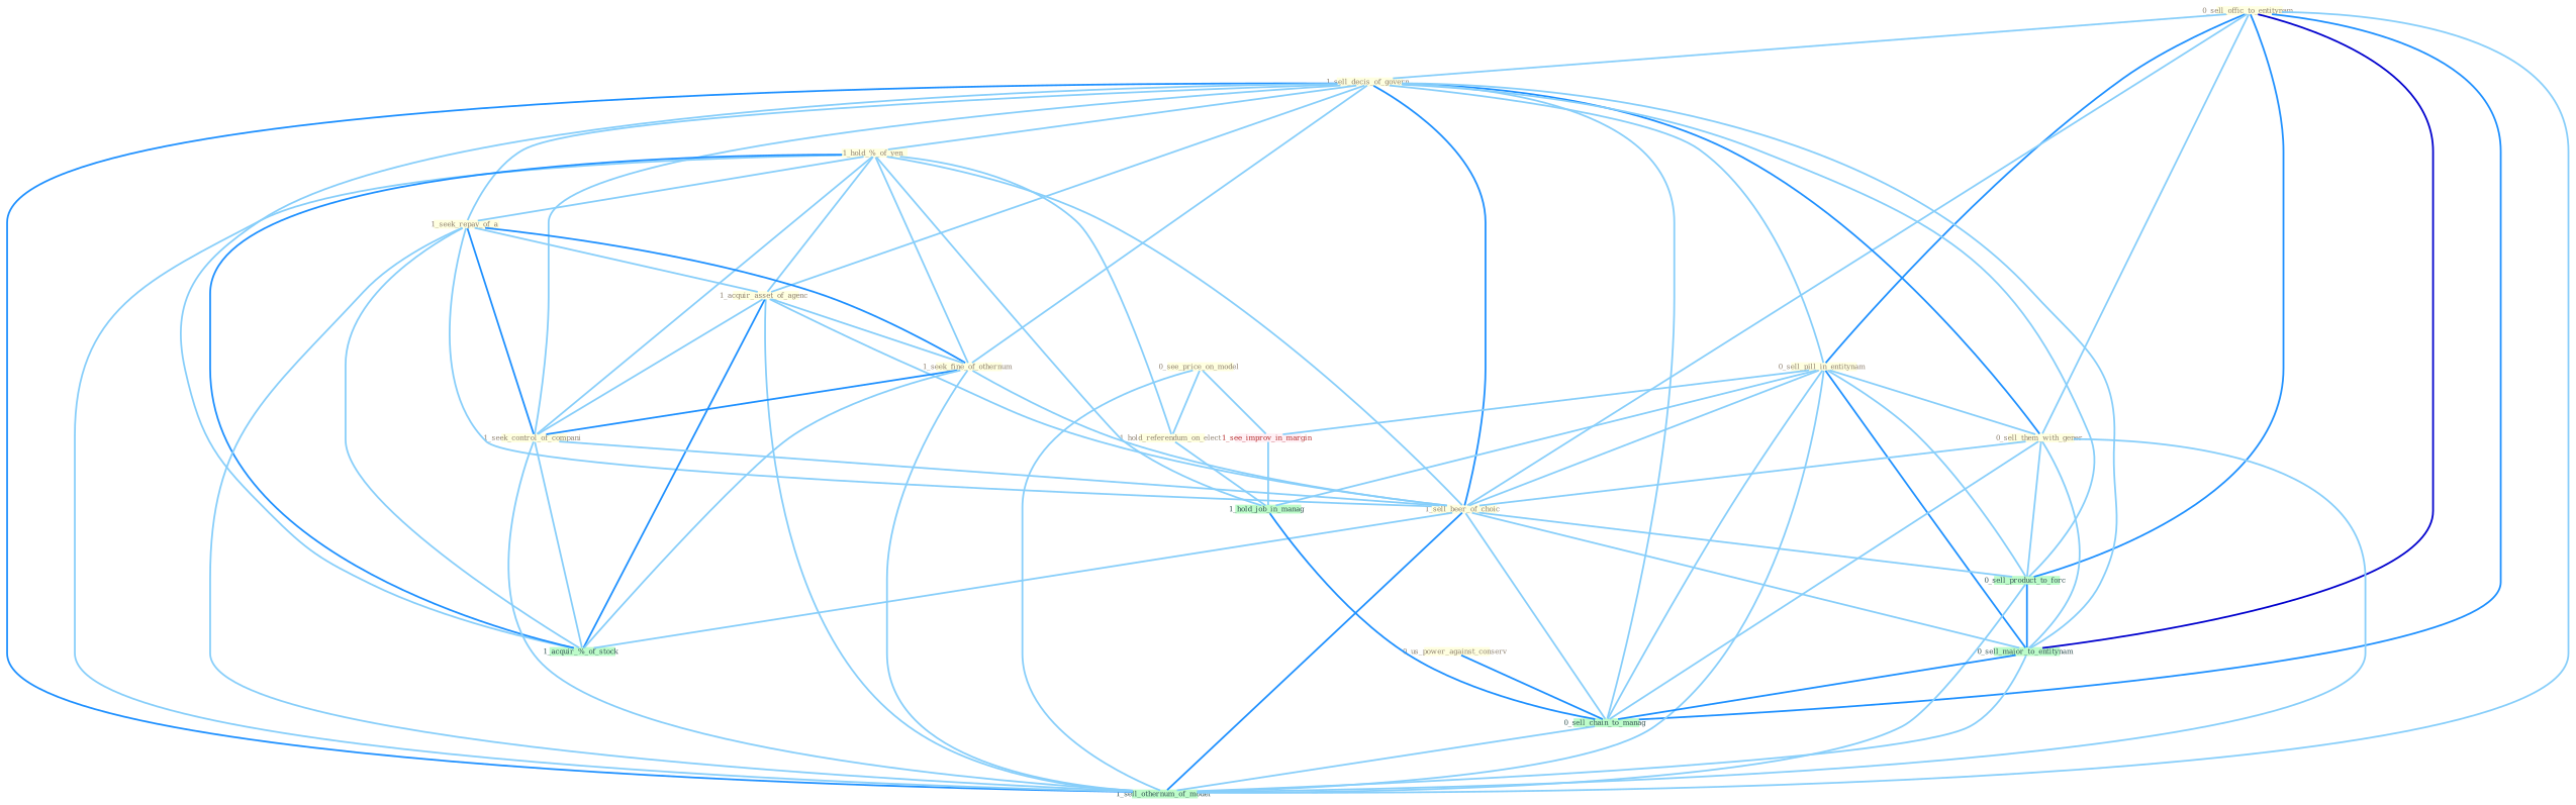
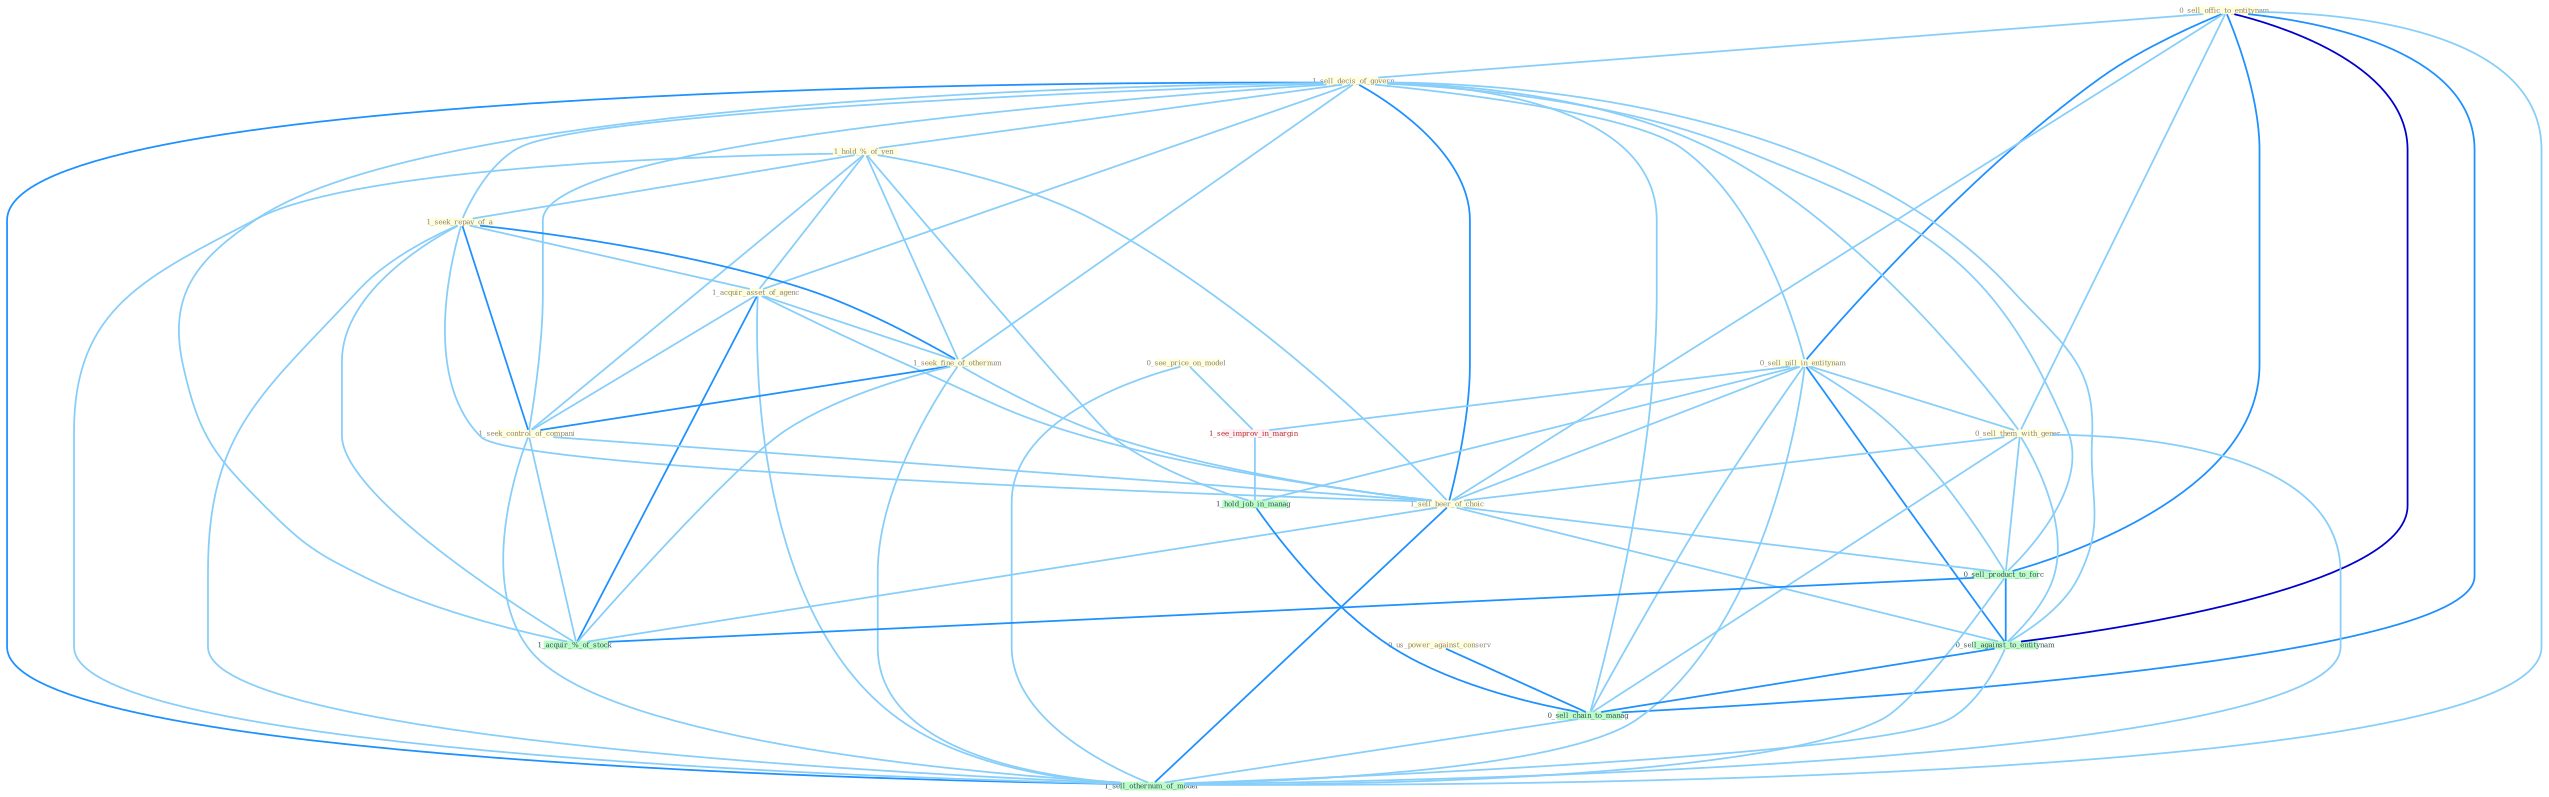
  graph {
    node [color="#ffffe0" fixedsize=true fontcolor="#8b7d6b" fontsize=4 shape=polygon style=filled]
    edge [color="#87cefa" w=1]
    "0_sell_offic_to_entitynam " [height=.06 width=.5]
    "1_sell_decis_of_govern " [height=.06 width=.5]
    "1_hold_%_of_yen " [height=.06 width=.5]
    "1_seek_repay_of_a " [height=.06 width=.5]
    "0_sell_pill_in_entitynam " [height=.06 width=.5]
    "1_acquir_asset_of_agenc " [height=.06 width=.5]
    "0_us_power_against_conserv " [height=.06 width=.5]
    "0_see_price_on_model " [height=.06 width=.5]
    "1_seek_fine_of_othernum " [height=.06 width=.5]
    "1_seek_control_of_compani " [height=.06 width=.5]
    "0_sell_them_with_gener " [height=.06 width=.5]
-   "1_hold_referendum_on_elect " [height=.06 width=.5]
    "1_sell_beer_of_choic " [height=.06 width=.5]
    "1_see_improv_in_margin " [color="#fff0f5" fontcolor="#b22222" height=.06 width=.5]
    "0_sell_product_to_forc " [color="#BDFCC9" fontcolor="#2f4f4f" height=.06 width=.5]
-   "0_sell_major_to_entitynam " [color="#BDFCC9" fontcolor="#2f4f4f" height=.06 width=.5]
+   "0_sell_major_to_entitynam " [color="#BDFCC9" fontcolor="#2f4f4f" height=.06 width=.5 label="0_sell_against_to_entitynam"]
    "0_sell_chain_to_manag " [color="#BDFCC9" fontcolor="#2f4f4f" height=.06 width=.5]
    "1_sell_othernum_of_model " [color="#BDFCC9" fontcolor="#2f4f4f" height=.06 width=.5]
    "1_acquir_%_of_stock " [color="#BDFCC9" fontcolor="#2f4f4f" height=.06 width=.5]
    "1_hold_job_in_manag " [color="#BDFCC9" fontcolor="#2f4f4f" height=.06 width=.5]
    subgraph sub_1 {
      "0_sell_offic_to_entitynam "
      "1_sell_decis_of_govern "
      "1_hold_%_of_yen "
      "1_seek_repay_of_a "
      "0_sell_pill_in_entitynam "
      "1_acquir_asset_of_agenc "
      "0_us_power_against_conserv "
      "0_see_price_on_model "
      "1_seek_fine_of_othernum "
      "1_seek_control_of_compani "
      "0_sell_them_with_gener "
-     "1_hold_referendum_on_elect "
      "1_sell_beer_of_choic "
    }
    subgraph sub_2 {
      "1_see_improv_in_margin "
    }
    "0_sell_offic_to_entitynam " -- "1_sell_decis_of_govern "
    "0_sell_offic_to_entitynam " -- "0_sell_pill_in_entitynam " [color="#1e90ff" w=2]
    "0_sell_offic_to_entitynam " -- "0_sell_them_with_gener "
    "0_sell_offic_to_entitynam " -- "1_sell_beer_of_choic "
    "0_sell_offic_to_entitynam " -- "0_sell_product_to_forc " [color="#1e90ff" w=2]
    "0_sell_offic_to_entitynam " -- "0_sell_major_to_entitynam " [color="#0000cd" w=3]
    "0_sell_offic_to_entitynam " -- "0_sell_chain_to_manag " [color="#1e90ff" w=2]
    "0_sell_offic_to_entitynam " -- "1_sell_othernum_of_model "
    "1_sell_decis_of_govern " -- "1_hold_%_of_yen "
    "1_sell_decis_of_govern " -- "1_seek_repay_of_a "
    "1_sell_decis_of_govern " -- "0_sell_pill_in_entitynam "
    "1_sell_decis_of_govern " -- "1_acquir_asset_of_agenc "
    "1_sell_decis_of_govern " -- "1_seek_fine_of_othernum "
    "1_sell_decis_of_govern " -- "1_seek_control_of_compani "
-   "1_sell_decis_of_govern " -- "0_sell_them_with_gener " [color="#1e90ff"]
+   "1_sell_decis_of_govern " -- "0_sell_them_with_gener "
    "1_sell_decis_of_govern " -- "1_sell_beer_of_choic " [color="#1e90ff" w=2]
    "1_sell_decis_of_govern " -- "0_sell_product_to_forc "
    "1_sell_decis_of_govern " -- "0_sell_major_to_entitynam "
    "1_sell_decis_of_govern " -- "0_sell_chain_to_manag "
    "1_sell_decis_of_govern " -- "1_sell_othernum_of_model " [color="#1e90ff" w=2]
    "1_sell_decis_of_govern " -- "1_acquir_%_of_stock "
    "1_hold_%_of_yen " -- "1_seek_repay_of_a "
    "1_hold_%_of_yen " -- "1_acquir_asset_of_agenc "
    "1_hold_%_of_yen " -- "1_seek_fine_of_othernum "
    "1_hold_%_of_yen " -- "1_seek_control_of_compani "
-   "1_hold_%_of_yen " -- "1_hold_referendum_on_elect "
    "1_hold_%_of_yen " -- "1_sell_beer_of_choic "
    "1_hold_%_of_yen " -- "1_sell_othernum_of_model "
-   "1_hold_%_of_yen " -- "1_acquir_%_of_stock " [color="#1e90ff" w=2]
+   "0_sell_product_to_forc " -- "1_acquir_%_of_stock " [color="#1e90ff" w=2]
    "1_hold_%_of_yen " -- "1_hold_job_in_manag "
    "1_seek_repay_of_a " -- "1_acquir_asset_of_agenc "
    "1_seek_repay_of_a " -- "1_seek_fine_of_othernum " [color="#1e90ff" w=2]
    "1_seek_repay_of_a " -- "1_seek_control_of_compani " [color="#1e90ff" w=2]
    "1_seek_repay_of_a " -- "1_sell_beer_of_choic "
    "1_seek_repay_of_a " -- "1_sell_othernum_of_model "
    "1_seek_repay_of_a " -- "1_acquir_%_of_stock "
    "0_sell_pill_in_entitynam " -- "0_sell_them_with_gener "
    "0_sell_pill_in_entitynam " -- "1_sell_beer_of_choic "
    "0_sell_pill_in_entitynam " -- "1_see_improv_in_margin "
    "0_sell_pill_in_entitynam " -- "0_sell_product_to_forc "
    "0_sell_pill_in_entitynam " -- "0_sell_major_to_entitynam " [color="#1e90ff" w=2]
    "0_sell_pill_in_entitynam " -- "0_sell_chain_to_manag "
    "0_sell_pill_in_entitynam " -- "1_sell_othernum_of_model "
    "0_sell_pill_in_entitynam " -- "1_hold_job_in_manag "
    "1_acquir_asset_of_agenc " -- "1_seek_fine_of_othernum "
    "1_acquir_asset_of_agenc " -- "1_seek_control_of_compani "
    "1_acquir_asset_of_agenc " -- "1_sell_beer_of_choic "
    "1_acquir_asset_of_agenc " -- "1_sell_othernum_of_model "
    "1_acquir_asset_of_agenc " -- "1_acquir_%_of_stock " [color="#1e90ff" w=2]
    "0_us_power_against_conserv " -- "0_sell_chain_to_manag " [color="#1e90ff" w=2]
-   "0_see_price_on_model " -- "1_hold_referendum_on_elect "
    "0_see_price_on_model " -- "1_see_improv_in_margin "
    "0_see_price_on_model " -- "1_sell_othernum_of_model "
    "1_seek_fine_of_othernum " -- "1_seek_control_of_compani " [color="#1e90ff" w=2]
    "1_seek_fine_of_othernum " -- "1_sell_beer_of_choic "
    "1_seek_fine_of_othernum " -- "1_sell_othernum_of_model "
    "1_seek_fine_of_othernum " -- "1_acquir_%_of_stock "
    "1_seek_control_of_compani " -- "1_sell_beer_of_choic "
    "1_seek_control_of_compani " -- "1_sell_othernum_of_model "
    "1_seek_control_of_compani " -- "1_acquir_%_of_stock "
    "0_sell_them_with_gener " -- "1_sell_beer_of_choic "
    "0_sell_them_with_gener " -- "0_sell_product_to_forc "
    "0_sell_them_with_gener " -- "0_sell_major_to_entitynam "
    "0_sell_them_with_gener " -- "0_sell_chain_to_manag "
    "0_sell_them_with_gener " -- "1_sell_othernum_of_model "
-   "1_hold_referendum_on_elect " -- "1_hold_job_in_manag "
    "1_sell_beer_of_choic " -- "0_sell_product_to_forc "
    "1_sell_beer_of_choic " -- "0_sell_major_to_entitynam "
-   "1_sell_beer_of_choic " -- "0_sell_chain_to_manag "
    "1_sell_beer_of_choic " -- "1_sell_othernum_of_model " [color="#1e90ff" w=2]
    "1_sell_beer_of_choic " -- "1_acquir_%_of_stock "
    "1_see_improv_in_margin " -- "1_hold_job_in_manag "
    "0_sell_product_to_forc " -- "0_sell_major_to_entitynam " [color="#1e90ff" w=2]
    "0_sell_product_to_forc " -- "1_sell_othernum_of_model "
    "0_sell_major_to_entitynam " -- "0_sell_chain_to_manag " [color="#1e90ff" w=2]
    "0_sell_major_to_entitynam " -- "1_sell_othernum_of_model "
    "0_sell_chain_to_manag " -- "1_sell_othernum_of_model "
    "1_hold_job_in_manag " -- "0_sell_chain_to_manag " [color="#1e90ff"]
  }
